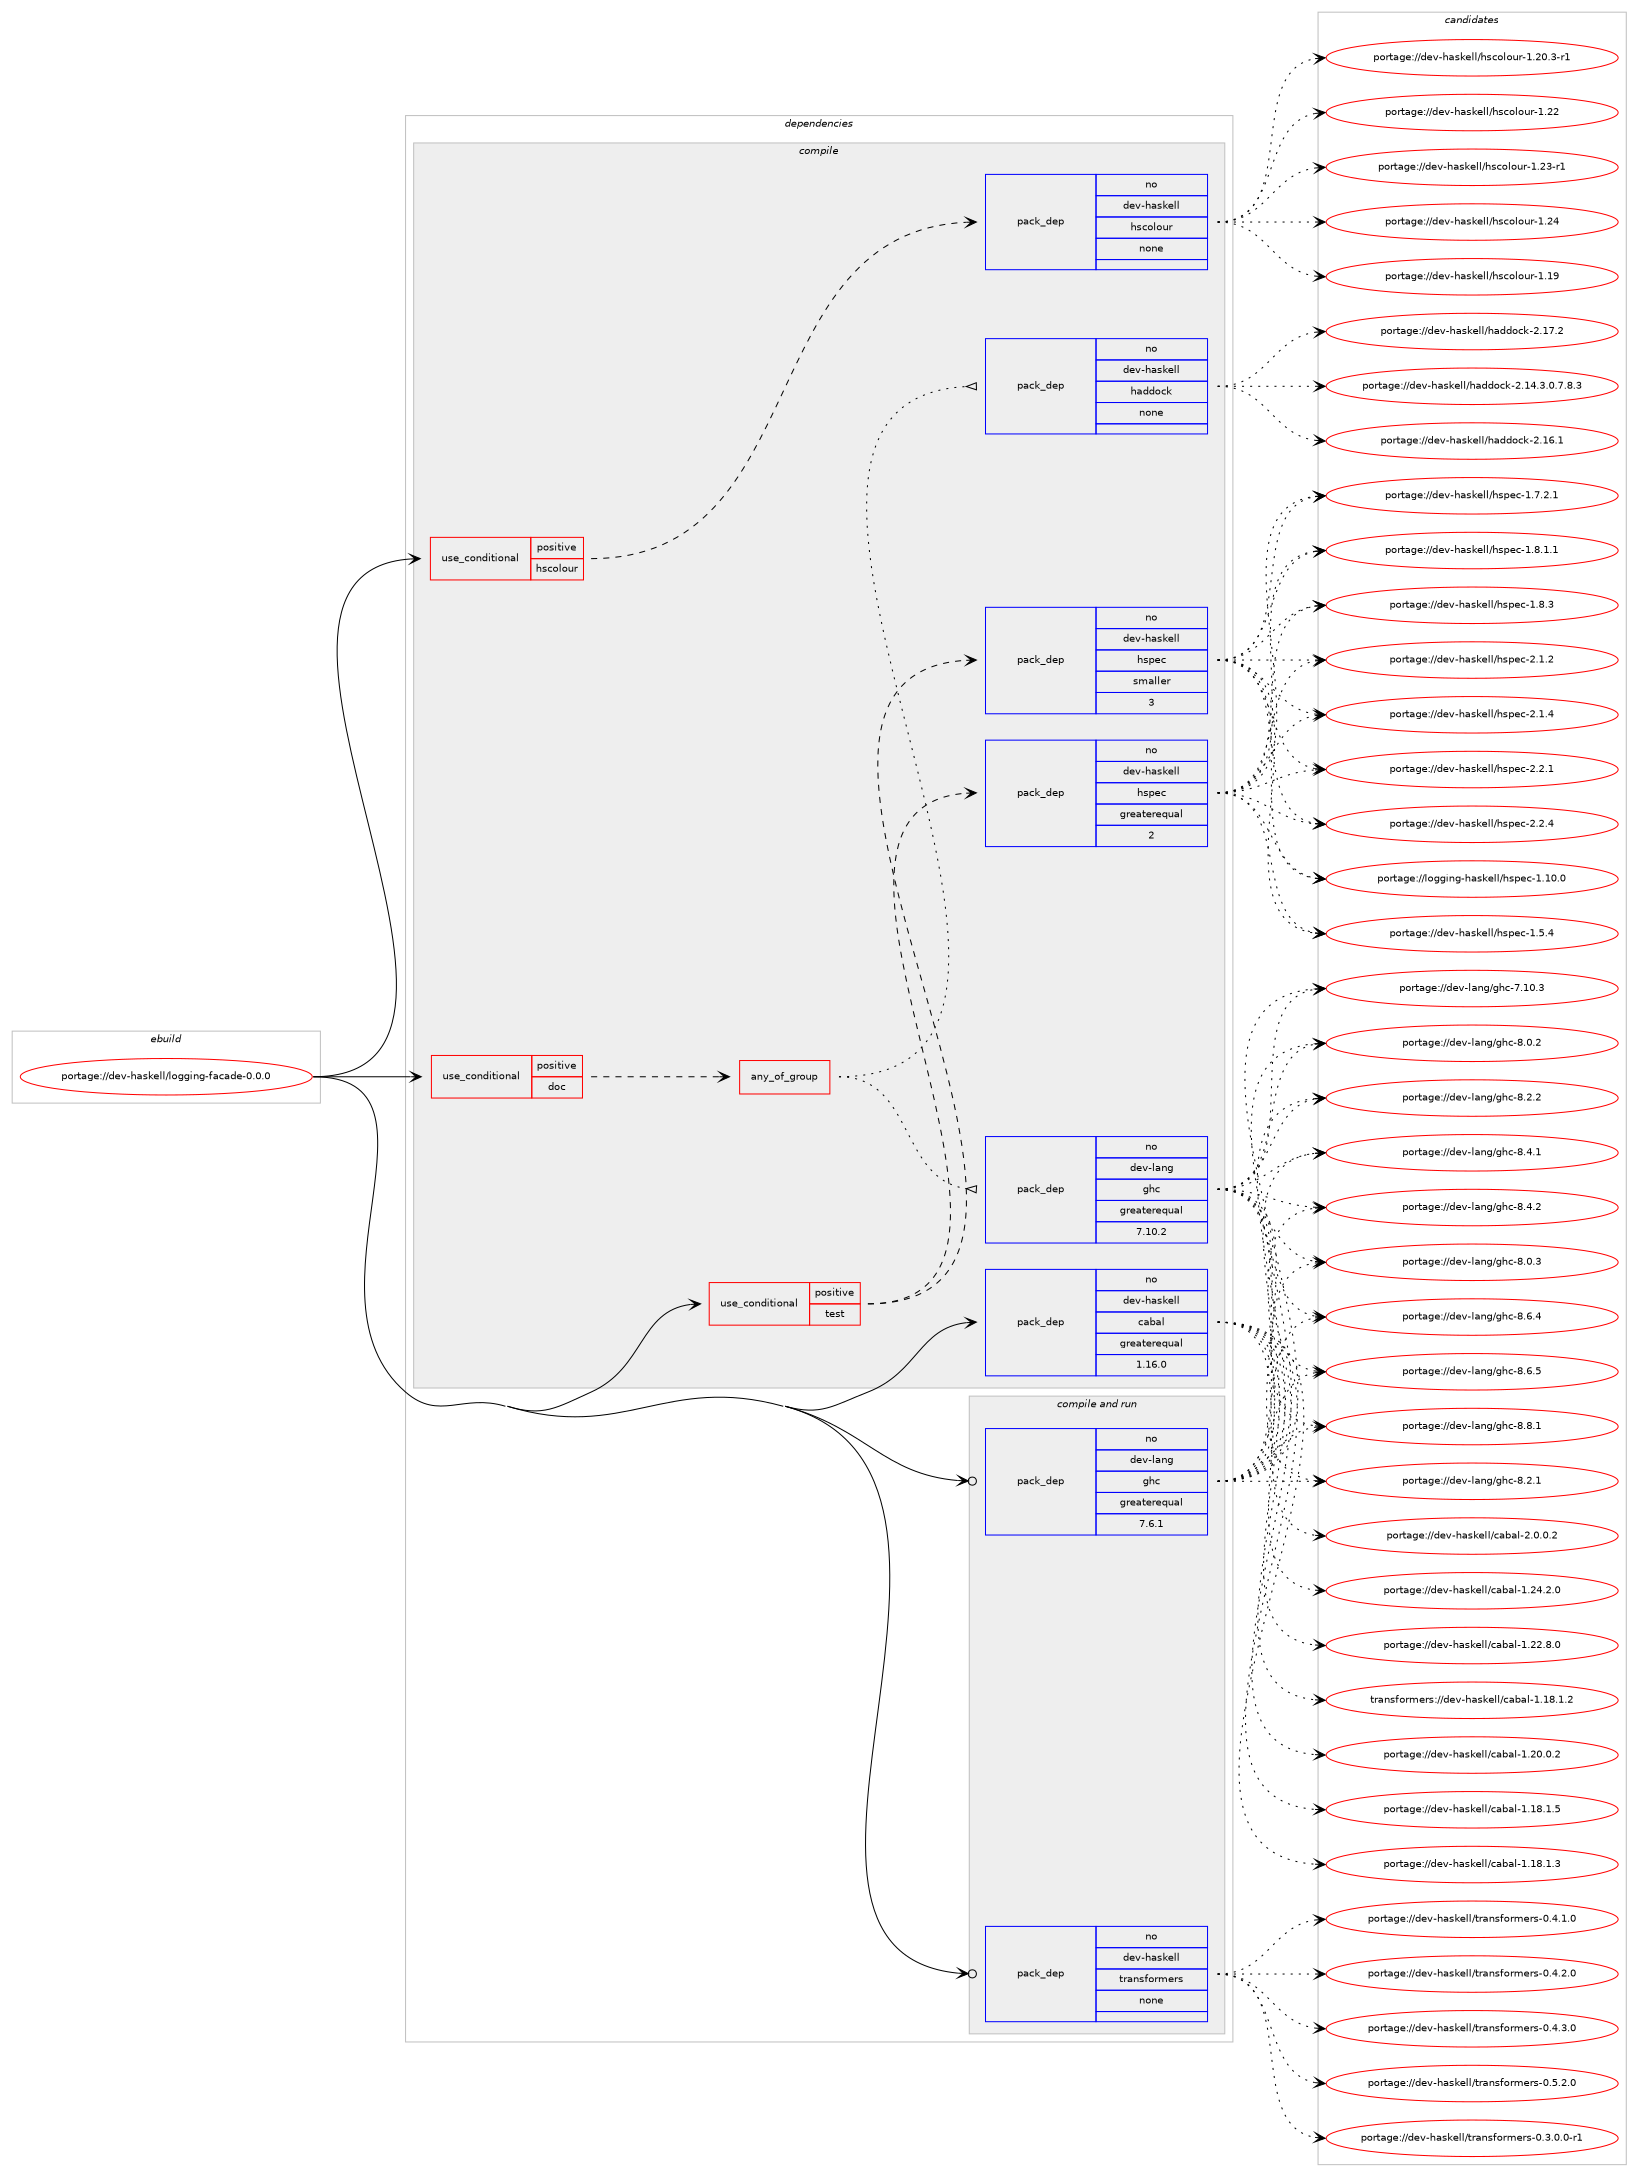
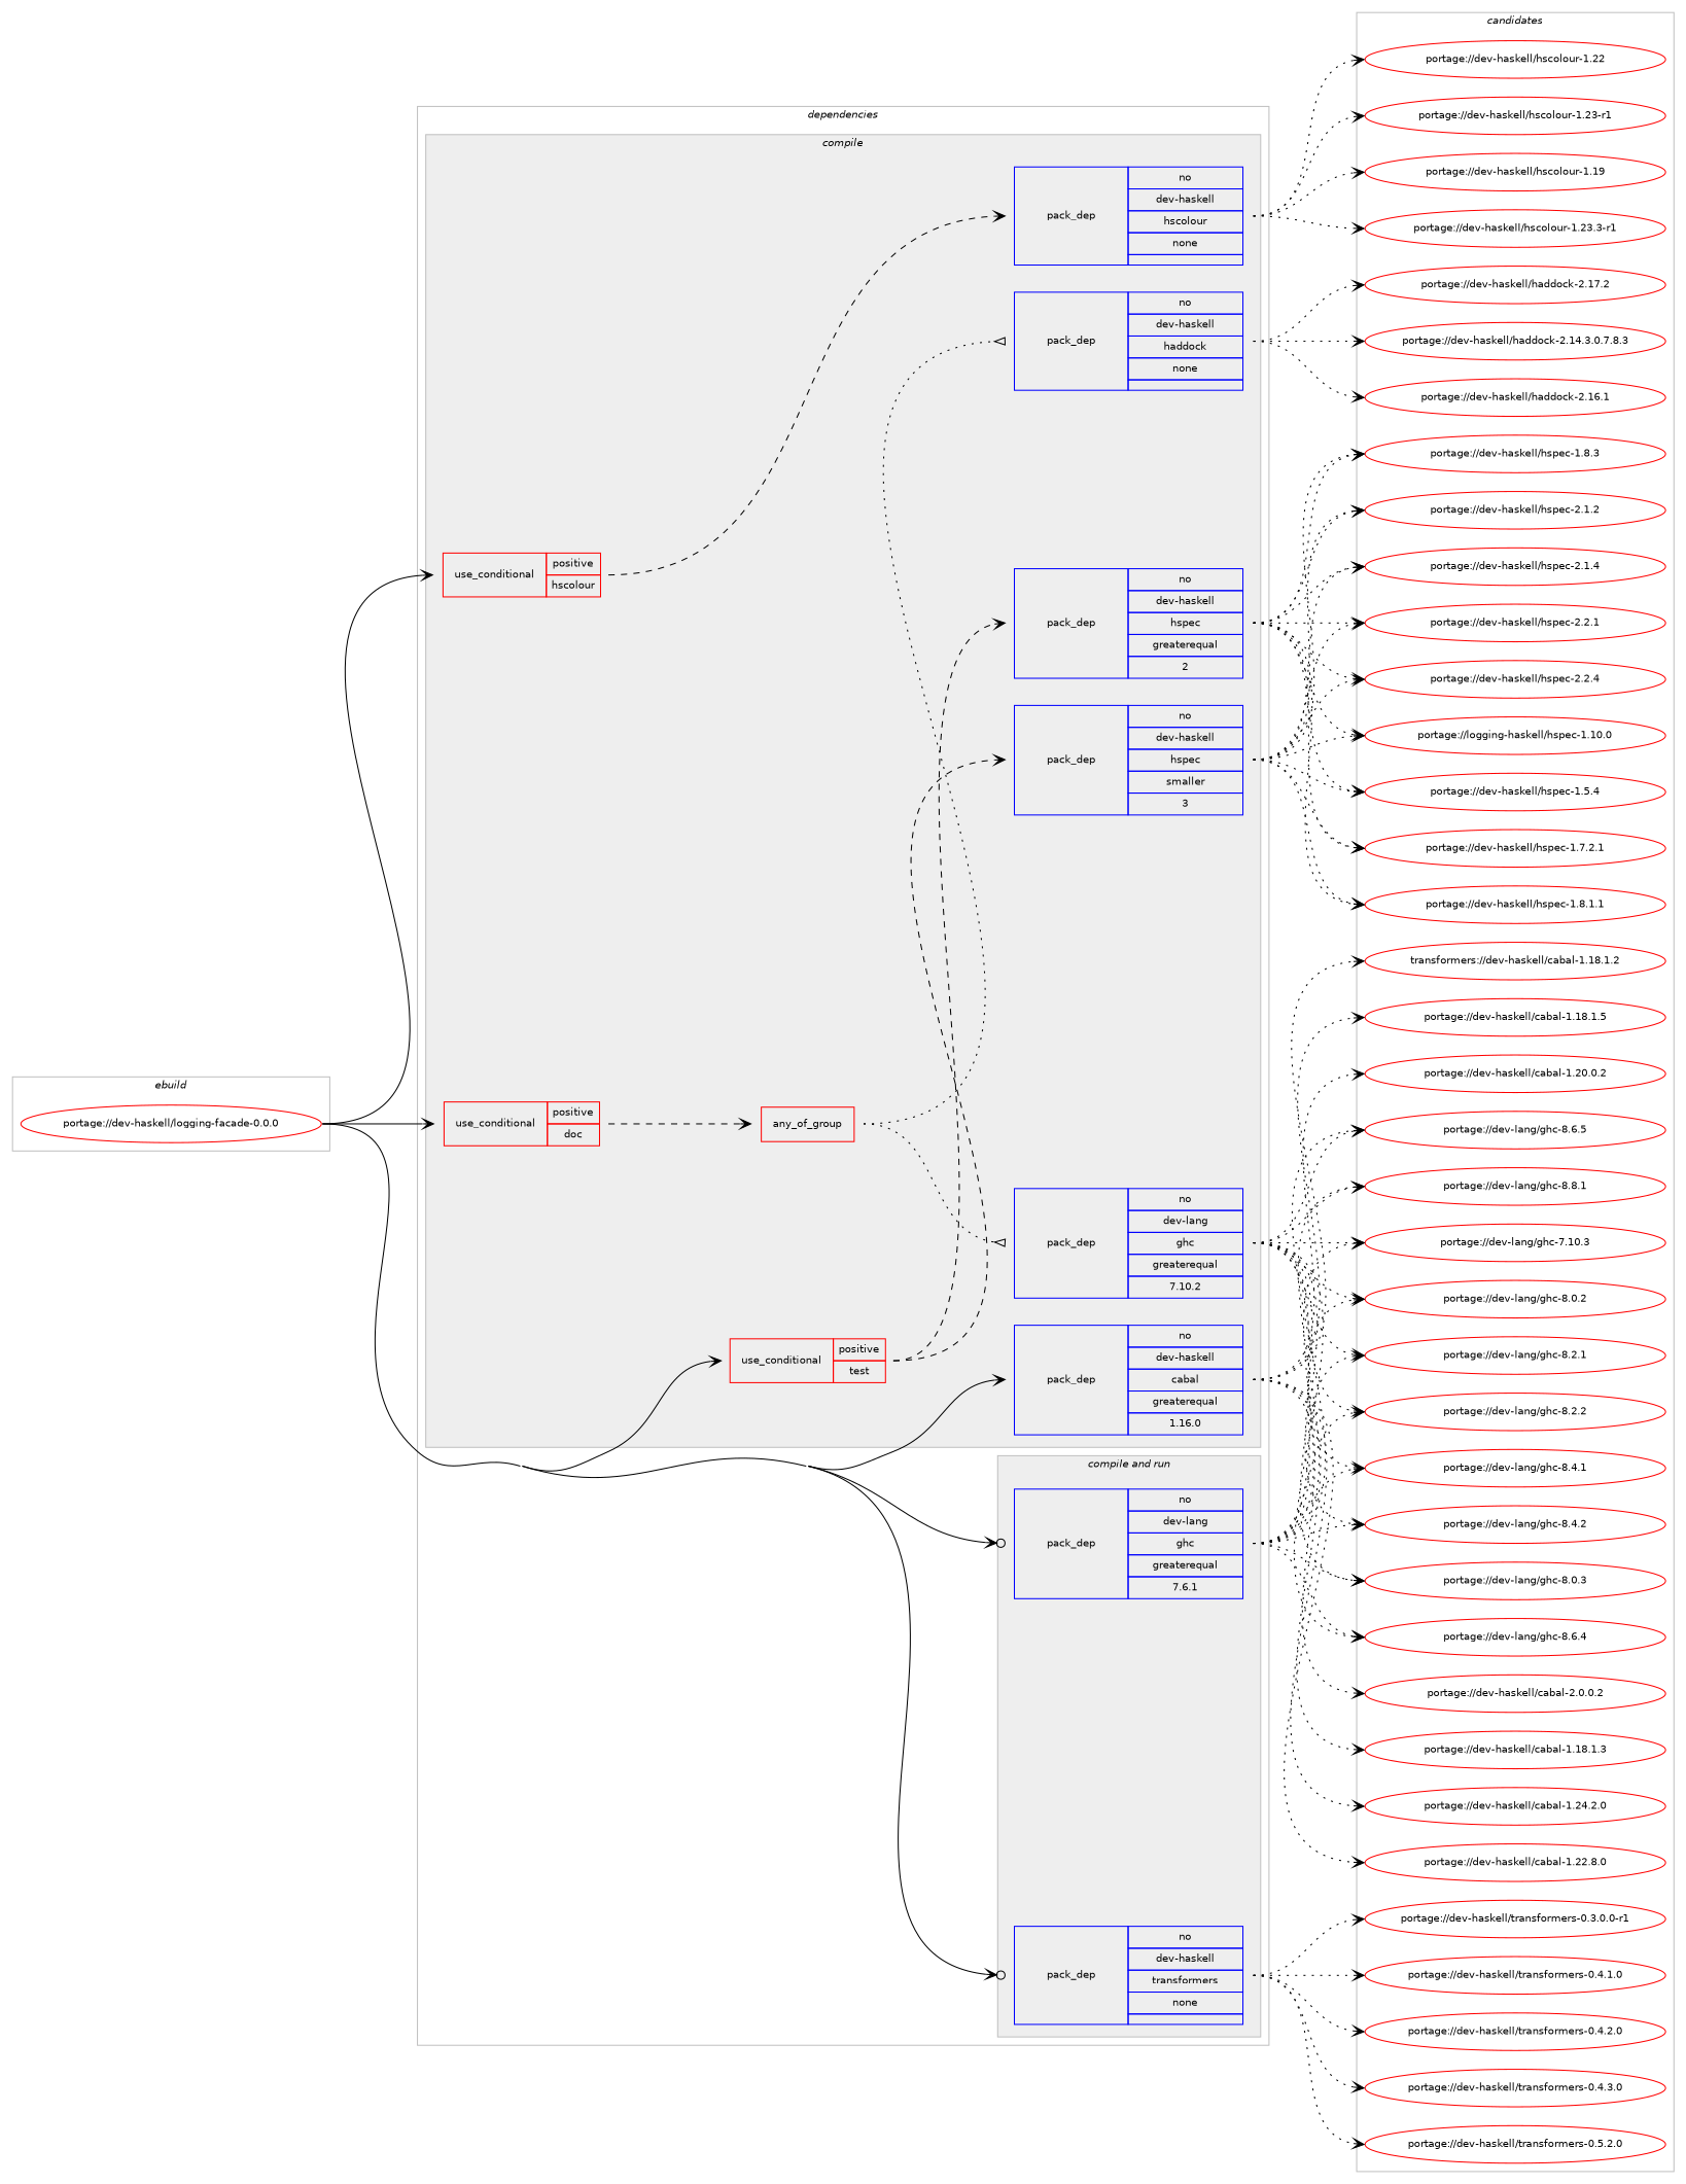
  digraph {
    compound=true
    concentrate=true
    fontname=Helvetica
    fontsize=10
    newrank=true
    rankdir=LR
    ranksep=1.5
    node [color=red fontname=Helvetica fontsize=10]
    edge [arrowhead=vee headport=w style=dotted tailport=e weight=100]
    n1 [label="portage://dev-haskell/logging-facade-0.0.0" width=4]
    n2 [color=blue label=<<TABLE BORDER="0" CELLBORDER="1" CELLSPACING="0" CELLPADDING="4" WIDTH="220"><TR><TD ROWSPAN="6" CELLPADDING="30">pack_dep</TD></TR><TR><TD WIDTH="110">no</TD></TR><TR><TD>dev-haskell</TD></TR><TR><TD>haddock</TD></TR><TR><TD>none</TD></TR><TR><TD></TD></TR></TABLE>> shape=none]
    n3 [color=blue label=<<TABLE BORDER="0" CELLBORDER="1" CELLSPACING="0" CELLPADDING="4" WIDTH="220"><TR><TD ROWSPAN="6" CELLPADDING="30">pack_dep</TD></TR><TR><TD WIDTH="110">no</TD></TR><TR><TD>dev-lang</TD></TR><TR><TD>ghc</TD></TR><TR><TD>greaterequal</TD></TR><TR><TD>7.10.2</TD></TR></TABLE>> shape=none]
    n4 [label=<<TABLE BORDER="0" CELLBORDER="1" CELLSPACING="0" CELLPADDING="4"><TR><TD CELLPADDING="10">any_of_group</TD></TR></TABLE>> shape=none]
    n5 [label=<<TABLE BORDER="0" CELLBORDER="1" CELLSPACING="0" CELLPADDING="4"><TR><TD ROWSPAN="3" CELLPADDING="10">use_conditional</TD></TR><TR><TD>positive</TD></TR><TR><TD>doc</TD></TR></TABLE>> shape=none]
    n6 [color=blue label=<<TABLE BORDER="0" CELLBORDER="1" CELLSPACING="0" CELLPADDING="4" WIDTH="220"><TR><TD ROWSPAN="6" CELLPADDING="30">pack_dep</TD></TR><TR><TD WIDTH="110">no</TD></TR><TR><TD>dev-haskell</TD></TR><TR><TD>hscolour</TD></TR><TR><TD>none</TD></TR><TR><TD></TD></TR></TABLE>> shape=none]
    n7 [label=<<TABLE BORDER="0" CELLBORDER="1" CELLSPACING="0" CELLPADDING="4"><TR><TD ROWSPAN="3" CELLPADDING="10">use_conditional</TD></TR><TR><TD>positive</TD></TR><TR><TD>hscolour</TD></TR></TABLE>> shape=none]
    n8 [color=blue label=<<TABLE BORDER="0" CELLBORDER="1" CELLSPACING="0" CELLPADDING="4" WIDTH="220"><TR><TD ROWSPAN="6" CELLPADDING="30">pack_dep</TD></TR><TR><TD WIDTH="110">no</TD></TR><TR><TD>dev-haskell</TD></TR><TR><TD>hspec</TD></TR><TR><TD>greaterequal</TD></TR><TR><TD>2</TD></TR></TABLE>> shape=none]
    n9 [color=blue label=<<TABLE BORDER="0" CELLBORDER="1" CELLSPACING="0" CELLPADDING="4" WIDTH="220"><TR><TD ROWSPAN="6" CELLPADDING="30">pack_dep</TD></TR><TR><TD WIDTH="110">no</TD></TR><TR><TD>dev-haskell</TD></TR><TR><TD>hspec</TD></TR><TR><TD>smaller</TD></TR><TR><TD>3</TD></TR></TABLE>> shape=none]
    n10 [label=<<TABLE BORDER="0" CELLBORDER="1" CELLSPACING="0" CELLPADDING="4"><TR><TD ROWSPAN="3" CELLPADDING="10">use_conditional</TD></TR><TR><TD>positive</TD></TR><TR><TD>test</TD></TR></TABLE>> shape=none]
    n11 [color=blue label=<<TABLE BORDER="0" CELLBORDER="1" CELLSPACING="0" CELLPADDING="4" WIDTH="220"><TR><TD ROWSPAN="6" CELLPADDING="30">pack_dep</TD></TR><TR><TD WIDTH="110">no</TD></TR><TR><TD>dev-haskell</TD></TR><TR><TD>cabal</TD></TR><TR><TD>greaterequal</TD></TR><TR><TD>1.16.0</TD></TR></TABLE>> shape=none]
    n12 [color=blue label=<<TABLE BORDER="0" CELLBORDER="1" CELLSPACING="0" CELLPADDING="4" WIDTH="220"><TR><TD ROWSPAN="6" CELLPADDING="30">pack_dep</TD></TR><TR><TD WIDTH="110">no</TD></TR><TR><TD>dev-haskell</TD></TR><TR><TD>transformers</TD></TR><TR><TD>none</TD></TR><TR><TD></TD></TR></TABLE>> shape=none]
    n13 [color=blue label=<<TABLE BORDER="0" CELLBORDER="1" CELLSPACING="0" CELLPADDING="4" WIDTH="220"><TR><TD ROWSPAN="6" CELLPADDING="30">pack_dep</TD></TR><TR><TD WIDTH="110">no</TD></TR><TR><TD>dev-lang</TD></TR><TR><TD>ghc</TD></TR><TR><TD>greaterequal</TD></TR><TR><TD>7.6.1</TD></TR></TABLE>> shape=none]
    n14 [label="portage://dev-haskell/haddock-2.14.3.0.7.8.3" width=4]
    n15 [label="portage://dev-haskell/haddock-2.16.1" width=4]
    n16 [label="portage://dev-haskell/haddock-2.17.2" width=4]
    n17 [label="portage://dev-lang/ghc-7.10.3" width=4]
    n18 [label="portage://dev-lang/ghc-8.0.2" width=4]
    n19 [label="portage://dev-lang/ghc-8.2.1" width=4]
    n20 [label="portage://dev-lang/ghc-8.2.2" width=4]
    n21 [label="portage://dev-lang/ghc-8.4.1" width=4]
    n22 [label="portage://dev-lang/ghc-8.4.2" width=4]
    n23 [label="portage://dev-lang/ghc-8.0.3" width=4]
    n24 [label="portage://dev-lang/ghc-8.6.4" width=4]
    n25 [label="portage://dev-lang/ghc-8.6.5" width=4]
    n26 [label="portage://dev-lang/ghc-8.8.1" width=4]
    n27 [label="portage://dev-haskell/hscolour-1.19" width=4]
-   n28 [label="portage://dev-haskell/hscolour-1.20.3-r1" width=4]
+   n28 [label="portage://dev-haskell/hscolour-1.23.3-r1" width=4]
    n29 [label="portage://dev-haskell/hscolour-1.22" width=4]
    n30 [label="portage://dev-haskell/hscolour-1.23-r1" width=4]
-   n31 [label="portage://dev-haskell/hscolour-1.24" width=4]
    n32 [label="portage://logging-haskell/hspec-1.10.0" width=4]
    n33 [label="portage://dev-haskell/hspec-1.5.4" width=4]
    n34 [label="portage://dev-haskell/hspec-1.7.2.1" width=4]
    n35 [label="portage://dev-haskell/hspec-1.8.1.1" width=4]
    n36 [label="portage://dev-haskell/hspec-1.8.3" width=4]
    n37 [label="portage://dev-haskell/hspec-2.1.2" width=4]
    n38 [label="portage://dev-haskell/hspec-2.1.4" width=4]
    n39 [label="portage://dev-haskell/hspec-2.2.1" width=4]
    n40 [label="portage://dev-haskell/hspec-2.2.4" width=4]
    n41 [label="transformers://dev-haskell/cabal-1.18.1.2" width=4]
    n42 [label="portage://dev-haskell/cabal-1.18.1.3" width=4]
    n43 [label="portage://dev-haskell/cabal-1.18.1.5" width=4]
    n44 [label="portage://dev-haskell/cabal-1.20.0.2" width=4]
    n45 [label="portage://dev-haskell/cabal-1.22.8.0" width=4]
    n46 [label="portage://dev-haskell/cabal-1.24.2.0" width=4]
    n47 [label="portage://dev-haskell/cabal-2.0.0.2" width=4]
    n48 [label="portage://dev-haskell/transformers-0.3.0.0-r1" width=4]
    n49 [label="portage://dev-haskell/transformers-0.4.1.0" width=4]
    n50 [label="portage://dev-haskell/transformers-0.4.2.0" width=4]
    n51 [label="portage://dev-haskell/transformers-0.4.3.0" width=4]
    n52 [label="portage://dev-haskell/transformers-0.5.2.0" width=4]
    subgraph cluster_1 {
      color=gray
      label=<<i>ebuild</i>>
      rank=same
      n1
    }
    subgraph cluster_2 {
      color=gray
      label=<<i>dependencies</i>>
      subgraph cluster_3 {
        color=gray
        fillcolor="#eeeeee"
        label=<<i>compile</i>>
        style=filled
        subgraph sub_4 {
          color=gray
          fillcolor="#eeeeee"
          label=<<i>compile</i>>
          style=filled
          n5
          subgraph sub_5 {
            color=gray
            fillcolor="#eeeeee"
            label=<<i>compile</i>>
            style=filled
            n4
            subgraph sub_6 {
              color=gray
              fillcolor="#eeeeee"
              label=<<i>compile</i>>
              style=filled
              n2
            }
            subgraph sub_7 {
              color=gray
              fillcolor="#eeeeee"
              label=<<i>compile</i>>
              style=filled
              n3
            }
          }
        }
        subgraph sub_8 {
          color=gray
          fillcolor="#eeeeee"
          label=<<i>compile</i>>
          style=filled
          n7
          subgraph sub_9 {
            color=gray
            fillcolor="#eeeeee"
            label=<<i>compile</i>>
            style=filled
            n6
          }
        }
        subgraph sub_10 {
          color=gray
          fillcolor="#eeeeee"
          label=<<i>compile</i>>
          style=filled
          n10
          subgraph sub_11 {
            color=gray
            fillcolor="#eeeeee"
            label=<<i>compile</i>>
            style=filled
            n8
          }
          subgraph sub_12 {
            color=gray
            fillcolor="#eeeeee"
            label=<<i>compile</i>>
            style=filled
            n9
          }
        }
        subgraph sub_13 {
          color=gray
          fillcolor="#eeeeee"
          label=<<i>compile</i>>
          style=filled
          n11
        }
      }
      subgraph cluster_14 {
        color=gray
        fillcolor="#eeeeee"
        label=<<i>compile and run</i>>
        style=filled
        subgraph sub_15 {
          color=gray
          fillcolor="#eeeeee"
          label=<<i>compile and run</i>>
          style=filled
          n12
        }
        subgraph sub_16 {
          color=gray
          fillcolor="#eeeeee"
          label=<<i>compile and run</i>>
          style=filled
          n13
        }
      }
      subgraph cluster_17 {
        color=gray
        fillcolor="#eeeeee"
        label=<<i>run</i>>
        style=filled
      }
    }
    subgraph cluster_18 {
      color=gray
      label=<<i>candidates</i>>
      rank=same
      subgraph sub_19 {
        color=black
        label=<<i>candidates</i>>
        nodesep=1
        rank=same
        n14
        n15
        n16
      }
      subgraph sub_20 {
        color=black
        label=<<i>candidates</i>>
        nodesep=1
        rank=same
        n17
        n18
        n19
        n20
        n21
        n22
        n23
        n24
        n25
        n26
      }
      subgraph sub_21 {
        color=black
        label=<<i>candidates</i>>
        nodesep=1
        rank=same
        n27
        n28
        n29
        n30
-       n31
      }
      subgraph sub_22 {
        color=black
        label=<<i>candidates</i>>
        nodesep=1
        rank=same
        n32
        n33
        n34
        n35
        n36
        n37
        n38
        n39
        n40
      }
      subgraph sub_23 {
        color=black
        label=<<i>candidates</i>>
        nodesep=1
        rank=same
        n32
        n33
        n34
        n35
        n36
        n37
        n38
        n39
        n40
      }
      subgraph sub_24 {
        color=black
        label=<<i>candidates</i>>
        nodesep=1
        rank=same
        n41
        n42
        n43
        n44
        n45
        n46
        n47
      }
      subgraph sub_25 {
        color=black
        label=<<i>candidates</i>>
        nodesep=1
        rank=same
        n48
        n49
        n50
        n51
        n52
      }
      subgraph sub_26 {
        color=black
        label=<<i>candidates</i>>
        nodesep=1
        rank=same
        n17
        n18
        n19
        n20
        n21
        n22
        n23
        n24
        n25
        n26
      }
    }
    n1 -> n5 [style=solid weight=20]
    n1 -> n7 [style=solid weight=20]
    n1 -> n10 [style=solid weight=20]
    n1 -> n11 [style=solid weight=20]
    n1 -> n12 [arrowhead=odotvee style=solid weight=20]
    n1 -> n13 [arrowhead=odotvee style=solid weight=20]
    n2 -> n14
    n2 -> n15
    n2 -> n16
    n3 -> n17
    n3 -> n18
    n3 -> n19
    n3 -> n20
    n3 -> n21
    n3 -> n22
    n3 -> n23
    n3 -> n24
    n3 -> n25
    n3 -> n26
    n4 -> n2 [arrowhead=oinv weight=20]
    n4 -> n3 [arrowhead=oinv weight=20]
    n5 -> n4 [style=dashed weight=20]
    n6 -> n27
    n6 -> n28
    n6 -> n29
    n6 -> n30
-   n6 -> n31
    n7 -> n6 [style=dashed weight=20]
    n8 -> n32
    n8 -> n33
    n8 -> n34
    n8 -> n35
    n8 -> n36
    n8 -> n37
    n8 -> n38
    n8 -> n39
    n8 -> n40
    n9 -> n32
    n9 -> n33
    n9 -> n34
    n9 -> n35
    n9 -> n36
    n9 -> n37
    n9 -> n38
    n9 -> n39
    n9 -> n40
    n10 -> n8 [style=dashed weight=20]
    n10 -> n9 [style=dashed weight=20]
    n11 -> n41
    n11 -> n42
    n11 -> n43
    n11 -> n44
    n11 -> n45
    n11 -> n46
    n11 -> n47
    n12 -> n48
    n12 -> n49
    n12 -> n50
    n12 -> n51
    n12 -> n52
    n13 -> n17
    n13 -> n18
    n13 -> n19
    n13 -> n20
    n13 -> n21
    n13 -> n22
    n13 -> n23
    n13 -> n24
    n13 -> n25
    n13 -> n26
  }
